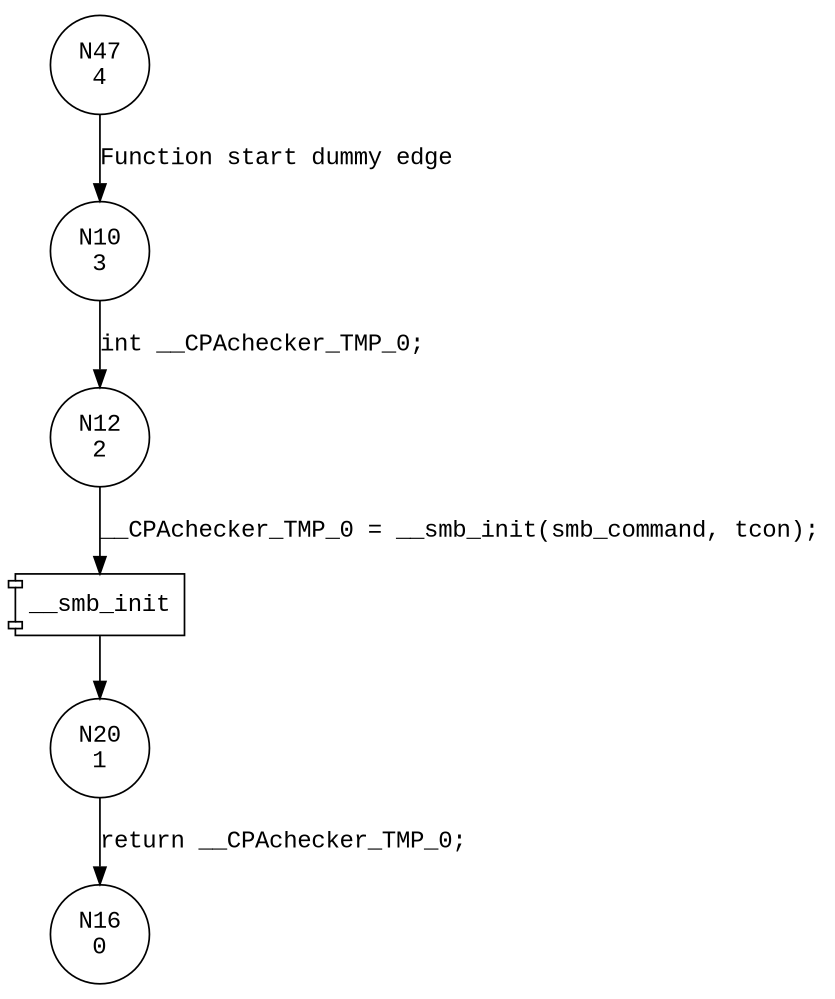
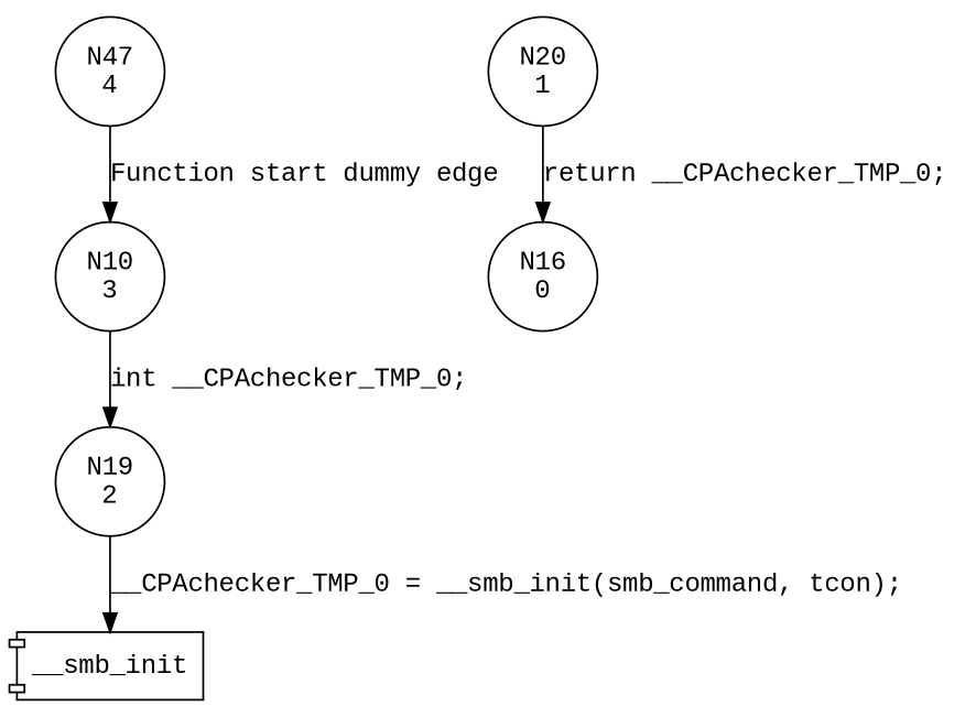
  digraph {
    fontname="Liberation Mono"
    node [fontname="Liberation Mono" shape=circle]
    edge [fontname="Liberation Mono"]
    n1 [label="N47\n4"]
    n2 [label="N10\n3"]
-   n3 [label="N12\n2"]
+   n3 [label="N19\n2"]
    n4 [label=__smb_init shape=component]
    n5 [label="N20\n1"]
    n6 [label="N16\n0"]
    n1 -> n2 [label="Function start dummy edge"]
    n2 -> n3 [label="int __CPAchecker_TMP_0;"]
    n3 -> n4 [label="__CPAchecker_TMP_0 = __smb_init(smb_command, tcon);"]
-   n4 -> n5
    n5 -> n6 [label="return __CPAchecker_TMP_0;"]
  }
